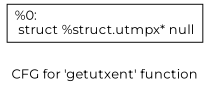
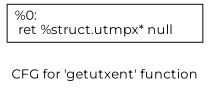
  digraph {
    label="CFG for 'getutxent' function"
    fontname=Montserrat
-   n1 [label="{%0:\l  struct %struct.utmpx* null\l}" shape=record fontname=Montserrat]
+   n1 [label="{%0:\l  ret %struct.utmpx* null\l}" shape=record fontname=Montserrat]
  }
